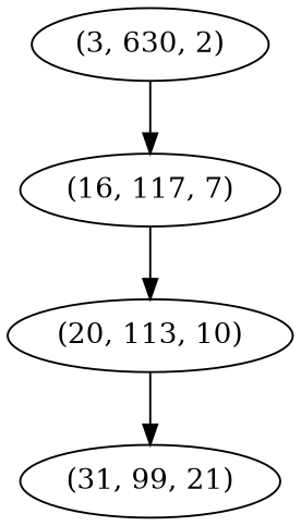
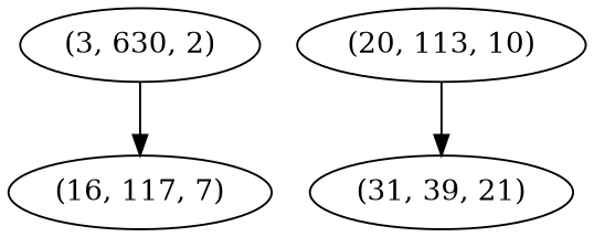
  digraph {
    n1 [label="(3, 630, 2)"]
    "(16, 117, 7)"
    "(20, 113, 10)"
-   "(31, 99, 21)"
+   "(31, 99, 21)" [label="(31, 39, 21)"]
    n1 -> "(16, 117, 7)"
-   "(16, 117, 7)" -> "(20, 113, 10)"
    "(20, 113, 10)" -> "(31, 99, 21)"
  }
